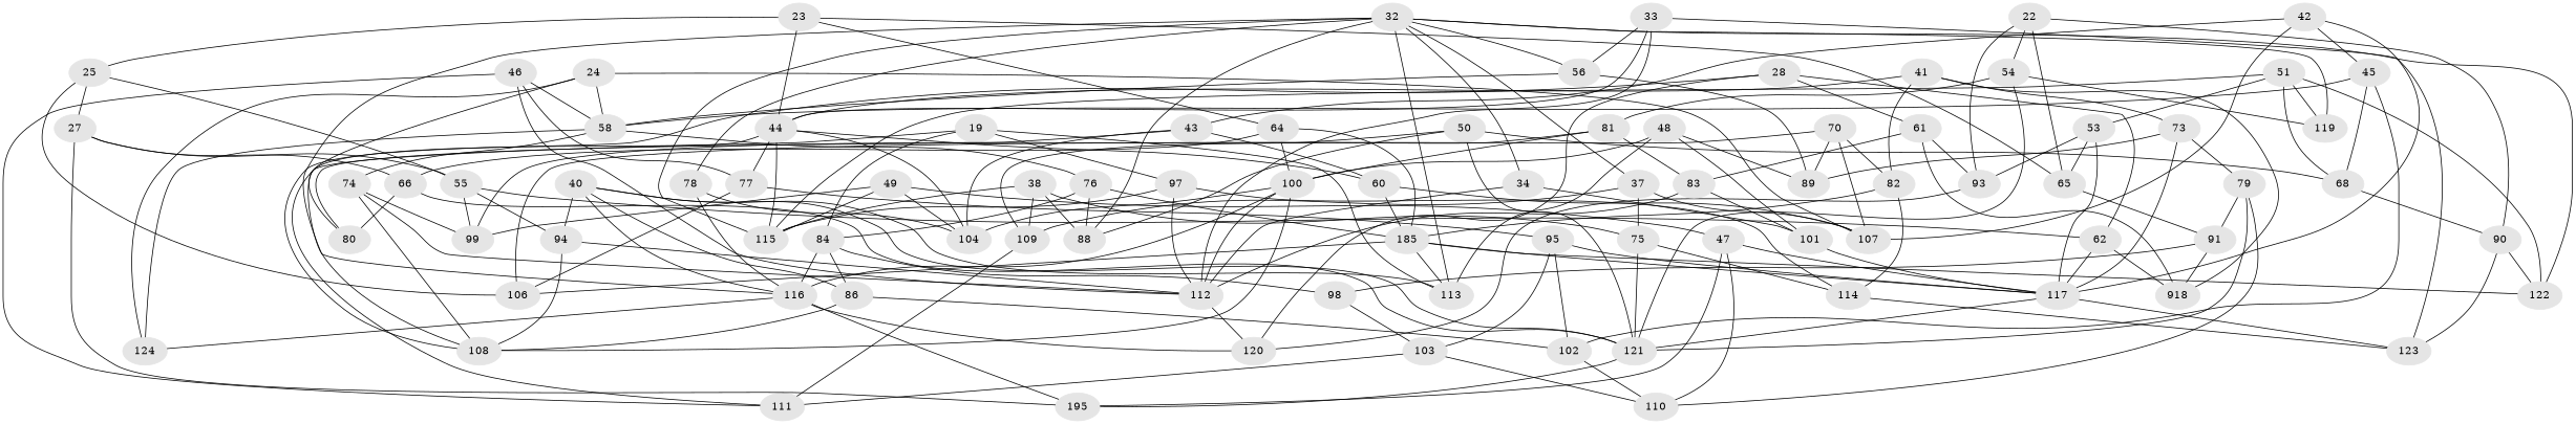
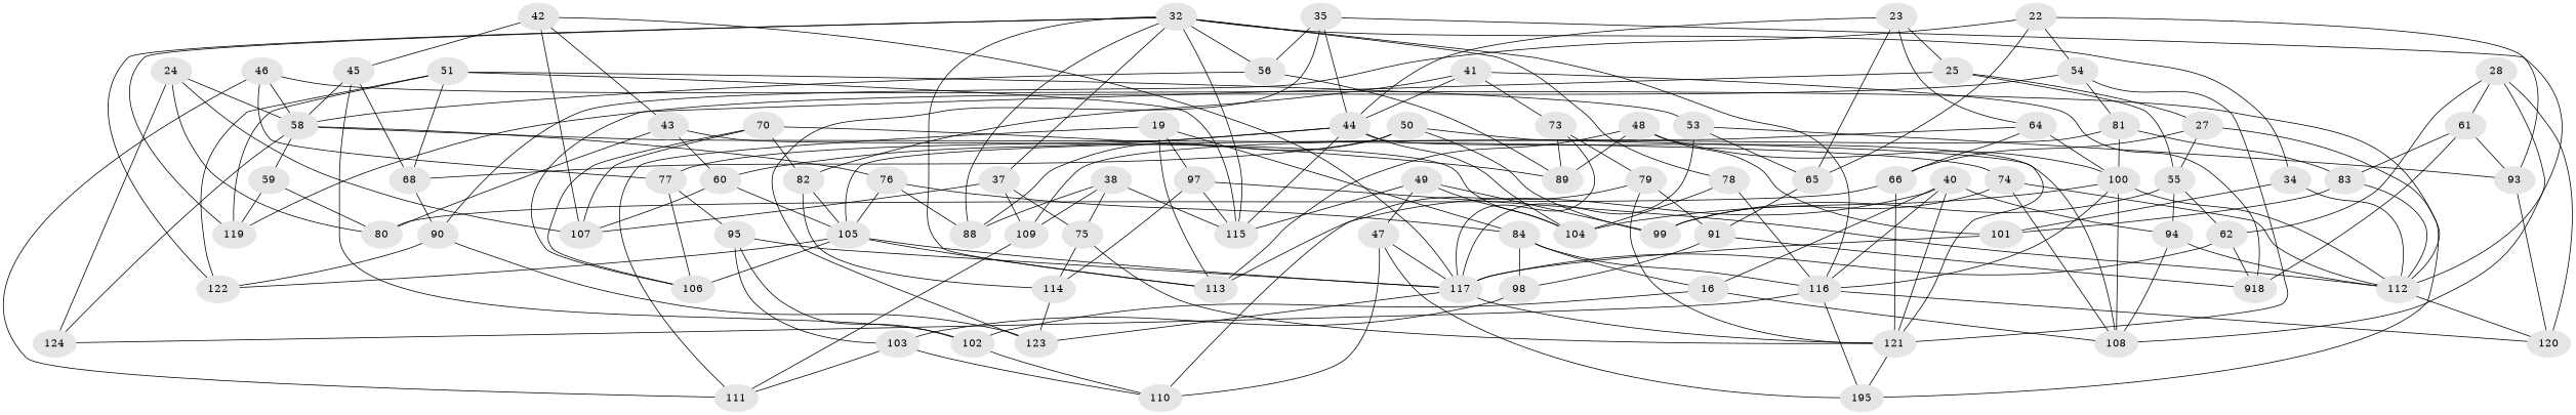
  graph {
    node [color=gray90 style=filled]
    84 [super="+69"]
    116 [super="+13+17+85"]
-   86
+   86 [label=16]
    98
    19
    97
    111
    113 [super="+39+71"]
    115 [super="+92"]
    112 [super="+9+30+21"]
    114
    22
    54
    65
    90
    93
    119
    121 [super="+6+57"]
    81
    91
    122
    123
    120
    23
    25
    44 [super="+26"]
    64
    27
    55
    106
    108 [super="+16"]
    60
    104 [super="+67"]
    77
    66
    100 [super="+96"]
-   105 [super="+12+31" label=185]
+   105 [super="+12+31"]
    24 [super="+18"]
    58 [super="+10+20"]
    80
    107 [super="+33"]
    124
+   59
    74
    76
    n46 [label=195]
    62
    94
    99
    34
    101
    28
    61
    n54 [label=918]
    83
    117 [super="+72"]
    32 [super="+2+5+7+11"]
    37
    56
    78
    88
    75
    109
    89
-   35 [label=33]
+   35
    38
    40 [super="+8"]
    102
    41
    73
    82
    79
    42
    43
    45
    68
    95
    110
    46
    48 [super="+47"]
    49
    n82 [label=47]
    50
    51 [super="+4"]
    53 [super="+36"]
    103
    70
    84 -- 116 [weight=2]
    84 -- 86
    84 -- 98
    116 -- 120
    116 -- 124
    116 -- n46
    86 -- 108
    86 -- 102
    98 -- 103
    19 -- 84
    19 -- 97
    19 -- 111
    19 -- 113
    97 -- 115
    97 -- 112
    97 -- 114
    112 -- 120
    114 -- 123
    22 -- 54
    22 -- 65
    22 -- 90
    22 -- 93
    54 -- 119
    54 -- 121
    54 -- 81
    65 -- 91
    90 -- 122
    90 -- 123
    93 -- 120
    121 -- n46
    81 -- 100
    81 -- 83
    81 -- 109
    91 -- 98
    91 -- n54
    23 -- 65
    23 -- 25
    23 -- 44
    23 -- 64
    25 -- 27
    25 -- 55
    25 -- 106
    44 -- 115
    44 -- 108
    44 -- 60
    44 -- 104
    44 -- 77
    64 -- 66
    64 -- 100
    64 -- 105
    27 -- 55
    27 -- 66
    27 -- n46
    55 -- 62
    55 -- 94
    55 -- 99
    60 -- 105
    60 -- 107
    77 -- 106
    77 -- 95
    66 -- 121
    66 -- 80
    100 -- 116 [weight=2]
    100 -- 112 [weight=2]
    100 -- 108
    100 -- 104
    105 -- 113
    105 -- 122
    105 -- 106
    105 -- 117
    24 -- 58
    24 -- 80
    24 -- 107 [weight=2]
    24 -- 124 [weight=2]
    58 -- 124
+   58 -- 59
    58 -- 74
    58 -- 76
+   59 -- 119
+   59 -- 80
    74 -- 112
    74 -- 108
    74 -- 99
    76 -- 84
    76 -- 105
    76 -- 88
    62 -- n54
    62 -- 117
    94 -- 112
    94 -- 108
    34 -- 112
    34 -- 101
    101 -- 117
    28 -- 120
    28 -- 108
    28 -- 62
    28 -- 61
    61 -- 93
    61 -- n54
    61 -- 83
    83 -- 112
    83 -- 101
    117 -- 121
    117 -- 123
    32 -- 116
    32 -- 113 [weight=2]
    32 -- 115 [weight=2]
    32 -- 119
    32 -- 122
    32 -- 34
    32 -- 37
    32 -- 56
    32 -- 78
    32 -- 88
    37 -- 107
    37 -- 75
    37 -- 109
    56 -- 58
    56 -- 89
    78 -- 116
    78 -- 104 [weight=2]
    75 -- 114
    75 -- 121
    109 -- 111
    35 -- 112
    35 -- 123
    35 -- 44
    35 -- 56
    38 -- 115
    38 -- 88
    38 -- 75
    38 -- 109
    40 -- 116
    40 -- 86
    40 -- 113 [weight=2]
    40 -- 121
    40 -- 94
    102 -- 110
    41 -- 44
    41 -- n54
    41 -- 73
    41 -- 82
    73 -- 117
    73 -- 89
    73 -- 79
    82 -- 114
    82 -- 105
    79 -- 121
    79 -- 91
    79 -- 110
    42 -- 107
    42 -- 117
    42 -- 43
    42 -- 45
    43 -- 60
    43 -- 104
    43 -- 80
    45 -- 58
    45 -- 102
    45 -- 68
    68 -- 90
    95 -- 117
    95 -- 102
    95 -- 103
    46 -- 111
    46 -- 112
    46 -- 77
    46 -- 58
    48 -- 113 [weight=2]
    48 -- 100 [weight=2]
    48 -- 101
    48 -- 89
    49 -- 115
    49 -- 104
    49 -- 99
    49 -- n82
    n82 -- n46
    n82 -- 117
    n82 -- 110
    50 -- 121
    50 -- 99
    50 -- 88
    50 -- 68
    51 -- 115 [weight=2]
    51 -- 119
    51 -- 122
    51 -- 68
    51 -- 53
    53 -- 65
    53 -- 93
    53 -- 117 [weight=3]
    103 -- 111
    103 -- 110
    70 -- 106
    70 -- 107
    70 -- 89
    70 -- 82
  }
